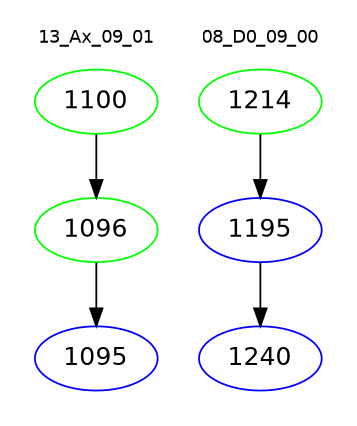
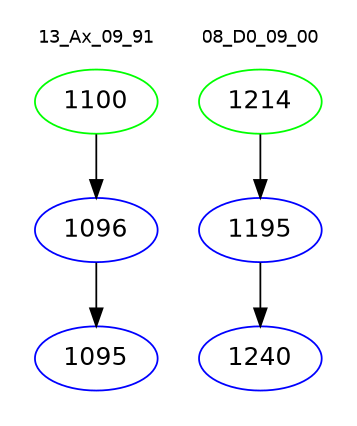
  digraph {
    fontname="DejaVu Sans"
    node [color=blue fontname="DejaVu Sans"]
    edge [color=black fontname="DejaVu Sans"]
    n1 [color=green label=1100]
-   n2 [color=green label=1096]
+   n2 [label=1096]
    n3 [label=1095]
    n4 [color=green label=1214]
    n5 [label=1195]
    n6 [label=1240]
    subgraph cluster_1 {
      color=white
      fontsize=10
-     label="13_Ax_09_01"
+     label="13_Ax_09_91"
      n1
      n2
      n3
    }
    subgraph cluster_2 {
      color=white
      fontsize=10
      label="08_D0_09_00"
      n4
      n5
      n6
    }
    n1 -> n2
    n2 -> n3
    n4 -> n5
    n5 -> n6
  }
